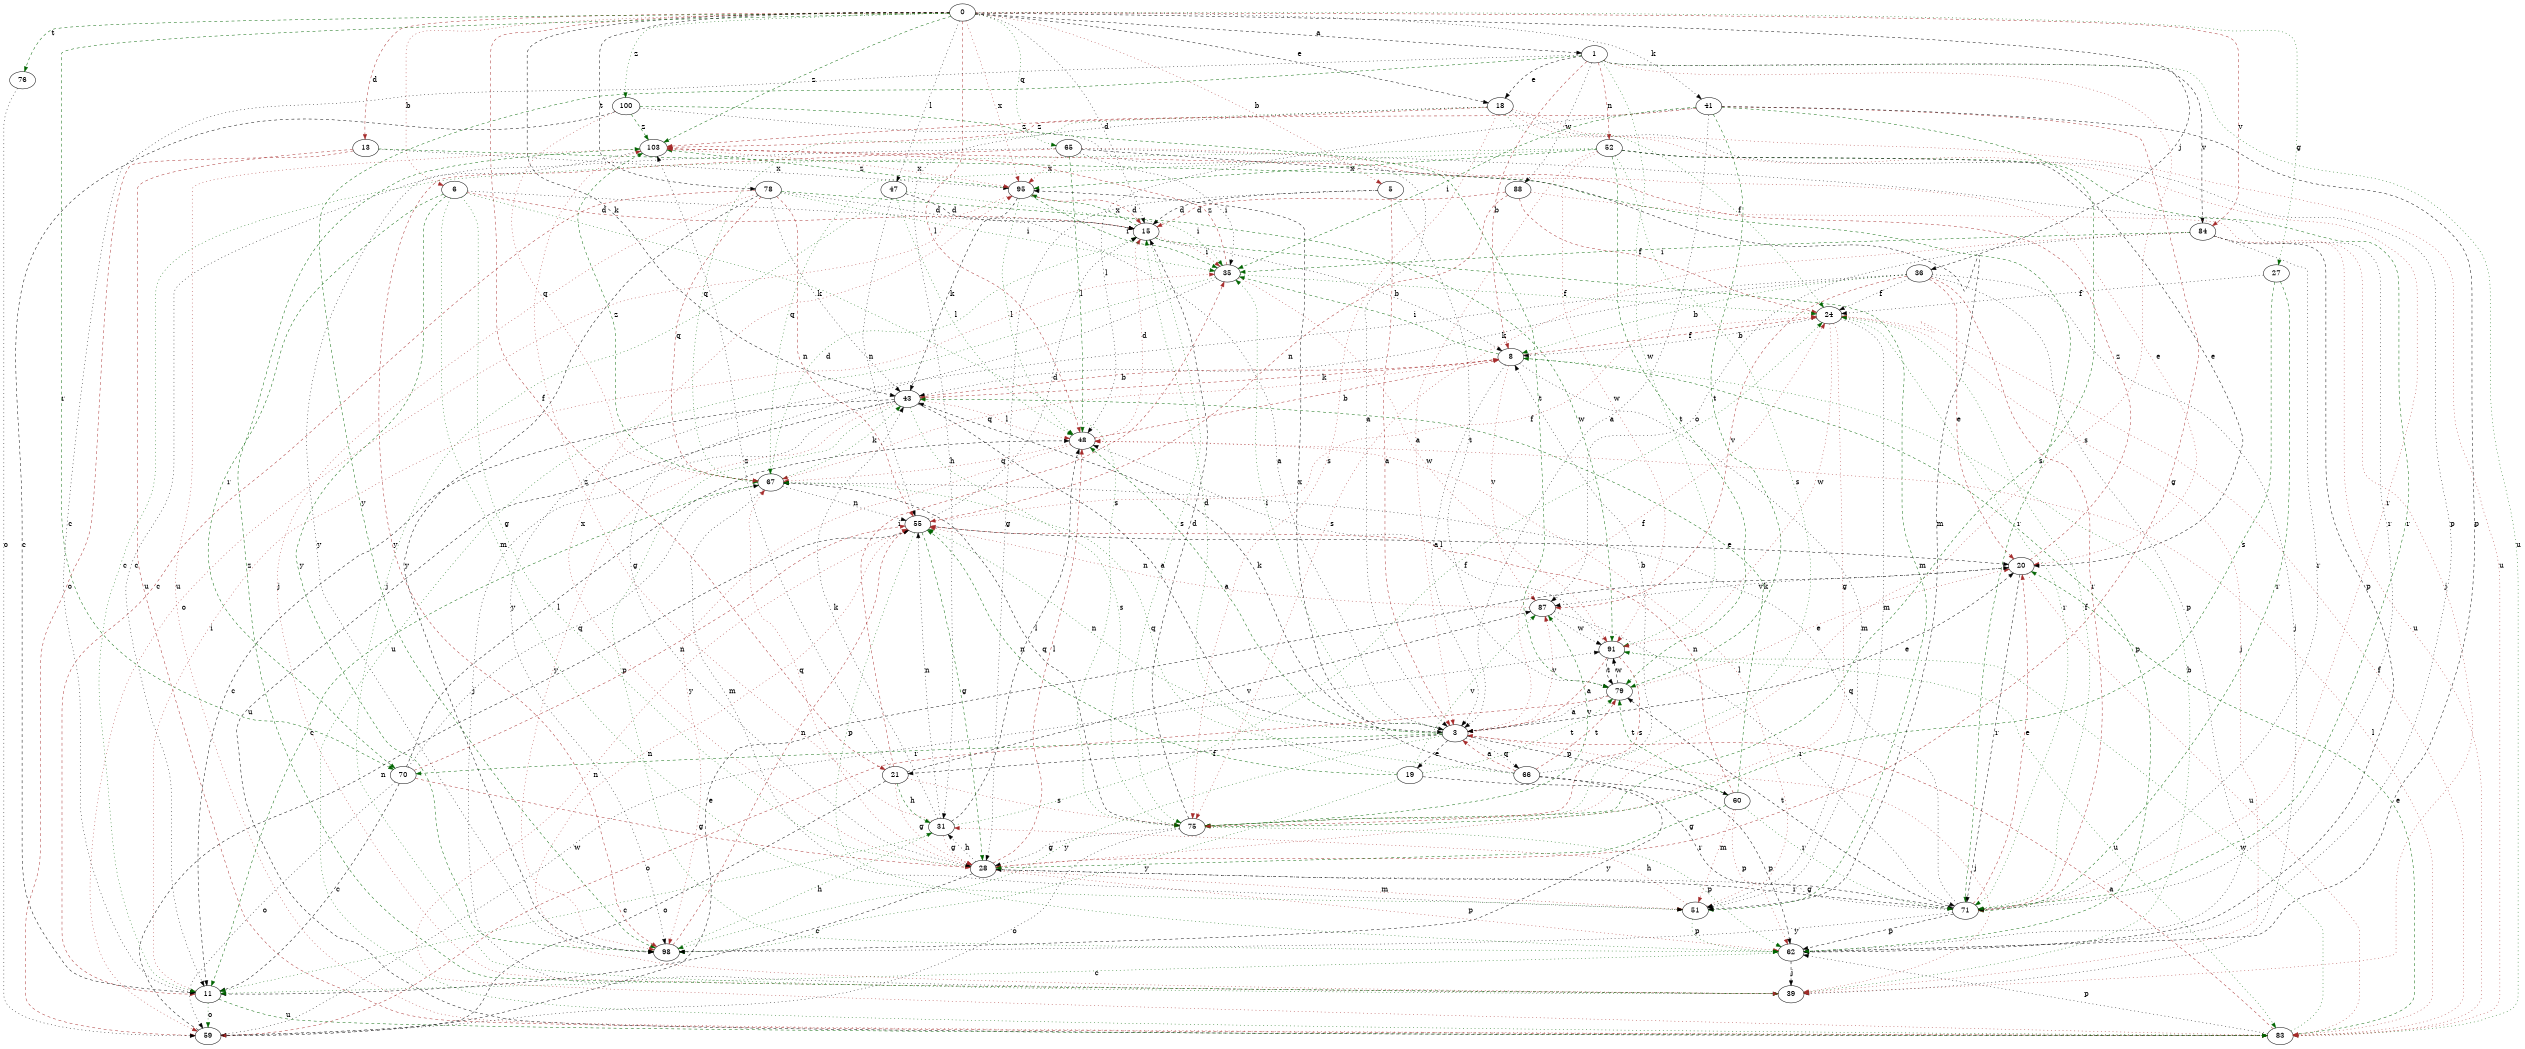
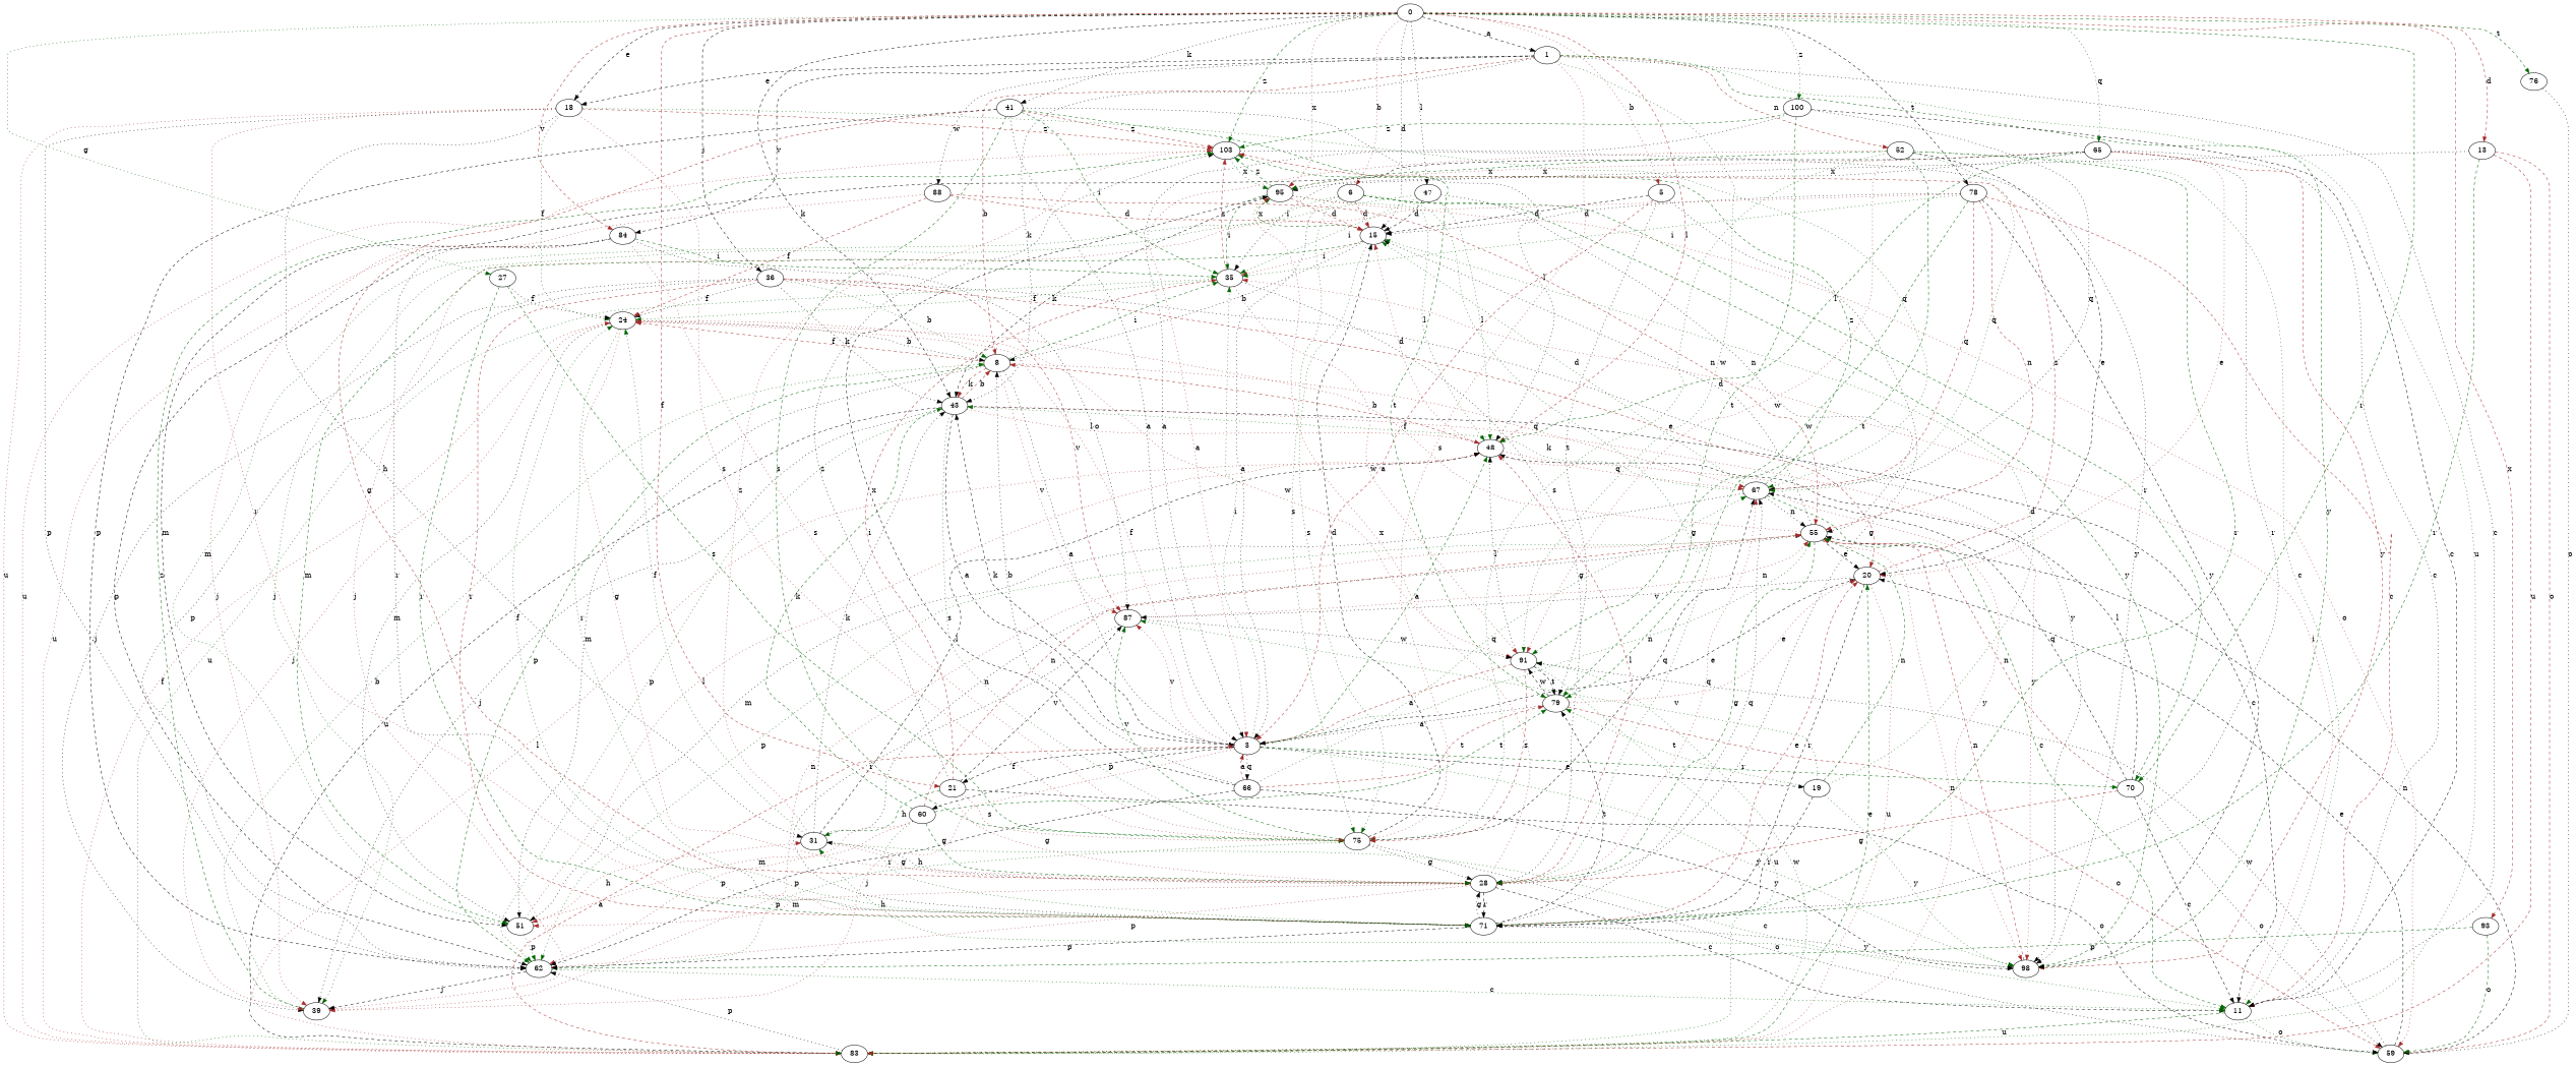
  strict digraph {
    edge [color=black style=dotted]
    0
    1
    5
    6
    13
    15
    18
    21
    27
    36
    41
    43
    47
    48
    65
    70
    76
    78
    84
+   93
    95
    100
    103
    8
    11
    52
    75
    83
    88
    91
    98
    3
    28
    79
    51
    59
    71
    35
    24
    62
    67
    31
    87
    20
    39
    55
    19
    60
    66
    0 -> 1 [label=a style=dashed]
    0 -> 5 [color=brown label=b]
    0 -> 6 [color=brown label=b]
    0 -> 13 [color=brown label=d style=dashed]
    0 -> 15 [label=d]
    0 -> 18 [label=e style=dashed]
    0 -> 21 [color=brown label=f style=dashed]
    0 -> 27 [color=darkgreen label=g]
    0 -> 36 [label=j style=dashed]
    0 -> 41 [label=k]
    0 -> 43 [label=k style=dashed]
    0 -> 47 [label=l]
    0 -> 48 [color=brown label=l style=dashed]
    0 -> 65 [color=darkgreen label=q]
    0 -> 70 [color=darkgreen label=r style=dashed]
    0 -> 76 [color=darkgreen label=t style=dashed]
    0 -> 78 [label=t style=dashed]
    0 -> 84 [color=brown label=v style=dashed]
+   0 -> 93 [color=brown label=x style=dashed]
    0 -> 95 [color=brown label=x]
    0 -> 100 [color=darkgreen label=z]
    0 -> 103 [color=darkgreen label=z style=dashed]
    1 -> 18 [label=e style=dashed]
    1 -> 84 [label=v style=dashed]
    1 -> 8 [color=brown label=b style=dashed]
    1 -> 11 [label=c]
    1 -> 52 [color=brown label=n style=dashed]
    1 -> 75 [color=brown label=s]
    1 -> 83 [color=darkgreen label=u]
    1 -> 88 [label=w]
    1 -> 91 [color=darkgreen label=w]
    1 -> 98 [color=darkgreen label=y style=dashed]
    5 -> 15 [label=d style=dashed]
    5 -> 3 [color=brown label=a style=dashed]
    5 -> 28 [label=g]
    5 -> 79 [label=t]
    6 -> 15 [color=brown label=d style=dashed]
    6 -> 70 [color=darkgreen label=r style=dashed]
    6 -> 75 [color=darkgreen label=s]
    6 -> 98 [color=darkgreen label=y style=dashed]
    6 -> 3 [label=a]
    6 -> 28 [color=darkgreen label=g]
    6 -> 51 [color=darkgreen label=m]
    13 -> 95 [label=x]
    13 -> 83 [color=brown label=u style=dashed]
    13 -> 59 [color=brown label=o style=dashed]
    13 -> 71 [color=darkgreen label=r style=dashed]
    15 -> 95 [color=darkgreen label=x style=dashed]
    15 -> 8 [label=b]
    15 -> 75 [color=darkgreen label=s]
    15 -> 51 [color=darkgreen label=m style=dashed]
    15 -> 35 [color=brown label=i]
    18 -> 103 [color=brown label=z style=dashed]
    18 -> 75 [color=brown label=s]
    18 -> 83 [color=brown label=u]
    18 -> 71 [color=brown label=r]
    18 -> 24 [color=darkgreen label=f]
    18 -> 62 [label=p]
    18 -> 67 [color=darkgreen label=q]
    18 -> 31 [label=h]
    21 -> 103 [label=z]
    21 -> 75 [color=brown label=s]
    21 -> 28 [color=brown label=g]
    21 -> 59 [label=o style=dashed]
    21 -> 35 [color=brown label=i style=dashed]
    21 -> 31 [color=darkgreen label=h style=dashed]
    21 -> 87 [label=v style=dashed]
    27 -> 75 [color=darkgreen label=s style=dashed]
    27 -> 71 [color=darkgreen label=r style=dashed]
    27 -> 24 [label=f]
    36 -> 43 [label=k]
    36 -> 8 [color=darkgreen label=b]
    36 -> 98 [label=y]
    36 -> 71 [color=brown label=r style=dashed]
    36 -> 24 [label=f]
    36 -> 62 [label=p]
    36 -> 87 [color=brown label=v style=dashed]
    36 -> 20 [color=brown label=e style=dashed]
    36 -> 39 [label=j]
    41 -> 48 [label=l]
    41 -> 103 [color=brown label=z style=dashed]
    41 -> 75 [color=darkgreen label=s style=dashed]
    41 -> 3 [label=a]
    41 -> 28 [color=brown label=g style=dashed]
    41 -> 79 [color=darkgreen label=t style=dashed]
    41 -> 35 [color=darkgreen label=i style=dashed]
    41 -> 62 [label=p style=dashed]
    43 -> 48 [color=brown label=l]
    43 -> 8 [color=brown label=b style=dashed]
    43 -> 11 [label=c style=dashed]
    43 -> 75 [color=darkgreen label=s]
    43 -> 83 [label=u style=dashed]
    43 -> 98 [color=brown label=y]
    43 -> 3 [label=a style=dashed]
    43 -> 62 [color=darkgreen label=p]
    43 -> 39 [label=j]
    47 -> 15 [label=d style=dashed]
    47 -> 48 [color=darkgreen label=l]
    47 -> 35 [color=darkgreen label=i]
    47 -> 39 [color=darkgreen label=j]
    47 -> 55 [label=n]
    48 -> 15 [color=brown label=d]
    48 -> 8 [color=brown label=b style=dashed]
    48 -> 98 [color=brown label=y]
    48 -> 67 [color=brown label=q]
    65 -> 48 [color=darkgreen label=l style=dashed]
    65 -> 95 [color=brown label=x]
    65 -> 11 [label=c]
    65 -> 98 [color=brown label=y style=dashed]
    65 -> 51 [label=m style=dashed]
    65 -> 71 [label=r]
    65 -> 35 [label=i]
    65 -> 20 [color=brown label=e]
    70 -> 48 [label=l style=dashed]
    70 -> 11 [label=c style=dashed]
    70 -> 28 [color=brown label=g style=dashed]
    70 -> 59 [label=o]
-   70 -> 67 [label=q]
+   70 -> 67 [label=q style=dashed]
    70 -> 55 [color=brown label=n style=dashed]
    76 -> 59 [label=o]
    78 -> 15 [label=d]
-   78 -> 43 [label=k]
+   1 -> 43 [label=k]
    78 -> 11 [color=brown label=c style=dashed]
    78 -> 91 [color=darkgreen label=w style=dashed]
    78 -> 98 [label=y style=dashed]
    78 -> 35 [color=darkgreen label=i]
    78 -> 67 [color=brown label=q style=dashed]
    78 -> 39 [color=brown label=j]
    78 -> 55 [color=brown label=n style=dashed]
    84 -> 75 [color=brown label=s]
    84 -> 83 [color=brown label=u]
    84 -> 71 [label=r]
    84 -> 35 [color=darkgreen label=i style=dashed]
    84 -> 62 [label=p style=dashed]
    84 -> 87 [label=o]
+   93 -> 59 [color=darkgreen label=o style=dashed]
+   93 -> 62 [color=darkgreen label=p style=dashed]
    95 -> 15 [color=brown label=d style=dashed]
    95 -> 43 [label=k style=dashed]
    95 -> 48 [color=darkgreen label=l]
    95 -> 103 [color=darkgreen label=z style=dashed]
    95 -> 59 [color=brown label=o]
    95 -> 35 [color=darkgreen label=i style=dashed]
    100 -> 103 [color=darkgreen label=z style=dashed]
    100 -> 11 [label=c style=dashed]
    100 -> 3 [label=a]
    100 -> 79 [color=darkgreen label=t style=dashed]
-   100 -> 67 [color=brown label=q]
-   103 -> 95 [color=brown label=x]
+   100 -> 67 [label=q]
+   103 -> 95 [color=darkgreen label=x]
    103 -> 83 [color=brown label=u]
    103 -> 98 [label=y]
    8 -> 43 [color=brown label=k style=dashed]
    8 -> 3 [label=a]
    8 -> 51 [label=m]
    8 -> 35 [color=darkgreen label=i style=dashed]
    8 -> 24 [color=brown label=f style=dashed]
    8 -> 62 [color=darkgreen label=p style=dashed]
    8 -> 67 [color=brown label=q]
    8 -> 87 [color=brown label=v]
    11 -> 83 [color=darkgreen label=u style=dashed]
    11 -> 59 [color=darkgreen label=o]
    11 -> 35 [color=brown label=i]
    52 -> 95 [color=darkgreen label=x style=dashed]
    52 -> 11 [color=darkgreen label=c]
    52 -> 75 [color=darkgreen label=s]
    52 -> 91 [color=brown label=w]
    52 -> 3 [color=brown label=a]
    52 -> 79 [color=darkgreen label=t style=dashed]
    52 -> 71 [color=darkgreen label=r style=dashed]
    52 -> 67 [color=darkgreen label=q]
    52 -> 20 [label=e style=dashed]
    75 -> 15 [label=d style=dashed]
    75 -> 28 [label=g]
    75 -> 59 [label=o]
    75 -> 62 [color=darkgreen label=p]
    75 -> 67 [label=q style=dashed]
    75 -> 87 [color=darkgreen label=v style=dashed]
    83 -> 48 [color=brown label=l]
    83 -> 91 [color=darkgreen label=w]
    83 -> 3 [color=brown label=a style=dashed]
    83 -> 24 [color=brown label=f]
    83 -> 62 [label=p]
    83 -> 20 [color=darkgreen label=e style=dashed]
    83 -> 55 [color=brown label=n]
    88 -> 15 [color=brown label=d style=dashed]
    88 -> 24 [color=brown label=f style=dashed]
    88 -> 39 [color=brown label=j]
    88 -> 55 [color=brown label=n style=dashed]
    91 -> 48 [label=l]
    91 -> 75 [color=brown label=s style=dashed]
    91 -> 83 [color=darkgreen label=u]
    91 -> 3 [color=brown label=a style=dashed]
    91 -> 79 [label=t style=dashed]
    98 -> 31 [color=darkgreen label=h]
    98 -> 55 [color=brown label=n style=dashed]
    3 -> 21 [label=f style=dashed]
    3 -> 43 [label=k style=dashed]
    3 -> 48 [color=darkgreen label=a style=dashed]
    3 -> 70 [color=darkgreen label=r style=dashed]
    3 -> 98 [color=darkgreen label=y]
    3 -> 35 [color=darkgreen label=i]
    3 -> 24 [color=brown label=f]
    3 -> 87 [color=brown label=v]
    3 -> 20 [label=e style=dashed]
    3 -> 39 [color=brown label=j]
    3 -> 55 [color=darkgreen label=n]
    3 -> 19 [label=e style=dashed]
    3 -> 60 [label=p style=dashed]
    3 -> 66 [label=q]
    28 -> 48 [color=brown label=l style=dashed]
    28 -> 95 [color=brown label=x]
    28 -> 11 [label=c style=dashed]
    28 -> 51 [color=brown label=m]
    28 -> 71 [label=r style=dashed]
    28 -> 62 [color=brown label=p]
    28 -> 67 [color=brown label=q]
    28 -> 31 [label=h]
    79 -> 91 [label=w style=dashed]
    79 -> 3 [label=a]
    79 -> 59 [color=brown label=o style=dashed]
    79 -> 20 [color=brown label=e]
    51 -> 48 [color=brown label=l]
    51 -> 62 [color=darkgreen label=p]
    51 -> 31 [color=brown label=h]
    59 -> 91 [label=w]
    59 -> 20 [label=e style=dashed]
    59 -> 55 [label=n style=dashed]
    71 -> 98 [label=y]
    71 -> 28 [label=g]
    71 -> 79 [label=t style=dashed]
    71 -> 24 [color=darkgreen label=f]
    71 -> 62 [label=p style=dashed]
    71 -> 67 [label=q]
    71 -> 20 [color=brown label=e style=dashed]
    35 -> 103 [color=brown label=z style=dashed]
    35 -> 83 [color=darkgreen label=u]
    35 -> 91 [color=brown label=w]
    35 -> 28 [label=g]
    35 -> 24 [color=darkgreen label=f]
    24 -> 8 [label=b]
    24 -> 91 [color=brown label=w]
    24 -> 28 [color=brown label=g]
    24 -> 51 [label=m]
    24 -> 71 [color=darkgreen label=r]
    24 -> 39 [color=brown label=j]
    62 -> 11 [color=darkgreen label=c]
    62 -> 39 [label=j style=dashed]
    67 -> 15 [color=darkgreen label=d]
    67 -> 43 [color=darkgreen label=k]
    67 -> 103 [color=darkgreen label=z style=dashed]
    67 -> 11 [color=darkgreen label=c style=dashed]
    67 -> 51 [label=m]
    67 -> 55 [label=n]
    31 -> 43 [label=k]
    31 -> 48 [label=l style=dashed]
    31 -> 103 [color=brown label=z]
    31 -> 11 [color=darkgreen label=c]
    31 -> 28 [color=brown label=g]
    31 -> 24 [color=darkgreen label=f]
    31 -> 55 [label=n]
    87 -> 91 [label=w]
    87 -> 71 [label=r]
    87 -> 55 [color=brown label=n]
    20 -> 103 [color=brown label=z style=dashed]
    20 -> 83 [color=brown label=u]
    20 -> 71 [label=r style=dashed]
    20 -> 87 [label=v]
    39 -> 103 [color=darkgreen label=z style=dashed]
    39 -> 8 [color=darkgreen label=b]
    39 -> 55 [color=brown label=n]
    55 -> 15 [label=d]
    55 -> 28 [color=darkgreen label=g style=dashed]
    55 -> 24 [color=brown label=f]
    55 -> 62 [color=darkgreen label=p]
    55 -> 20 [label=e style=dashed]
    19 -> 15 [color=darkgreen label=d]
    19 -> 98 [color=darkgreen label=y]
    19 -> 79 [color=darkgreen label=t]
    19 -> 71 [label=r style=dashed]
    19 -> 87 [color=darkgreen label=v]
    19 -> 55 [color=darkgreen label=n style=dashed]
    60 -> 43 [color=darkgreen label=k style=dashed]
    60 -> 28 [color=darkgreen label=g style=dashed]
    60 -> 79 [color=darkgreen label=t style=dashed]
    60 -> 51 [color=brown label=m]
    60 -> 71 [color=darkgreen label=r]
    60 -> 62 [color=brown label=p]
    60 -> 55 [color=brown label=n style=dashed]
    66 -> 95 [label=x style=dashed]
    66 -> 8 [label=b]
    66 -> 98 [label=y style=dashed]
    66 -> 3 [color=brown label=a style=dashed]
    66 -> 79 [color=brown label=t style=dashed]
    66 -> 62 [label=p style=dashed]
    66 -> 67 [color=darkgreen label=q]
  }
